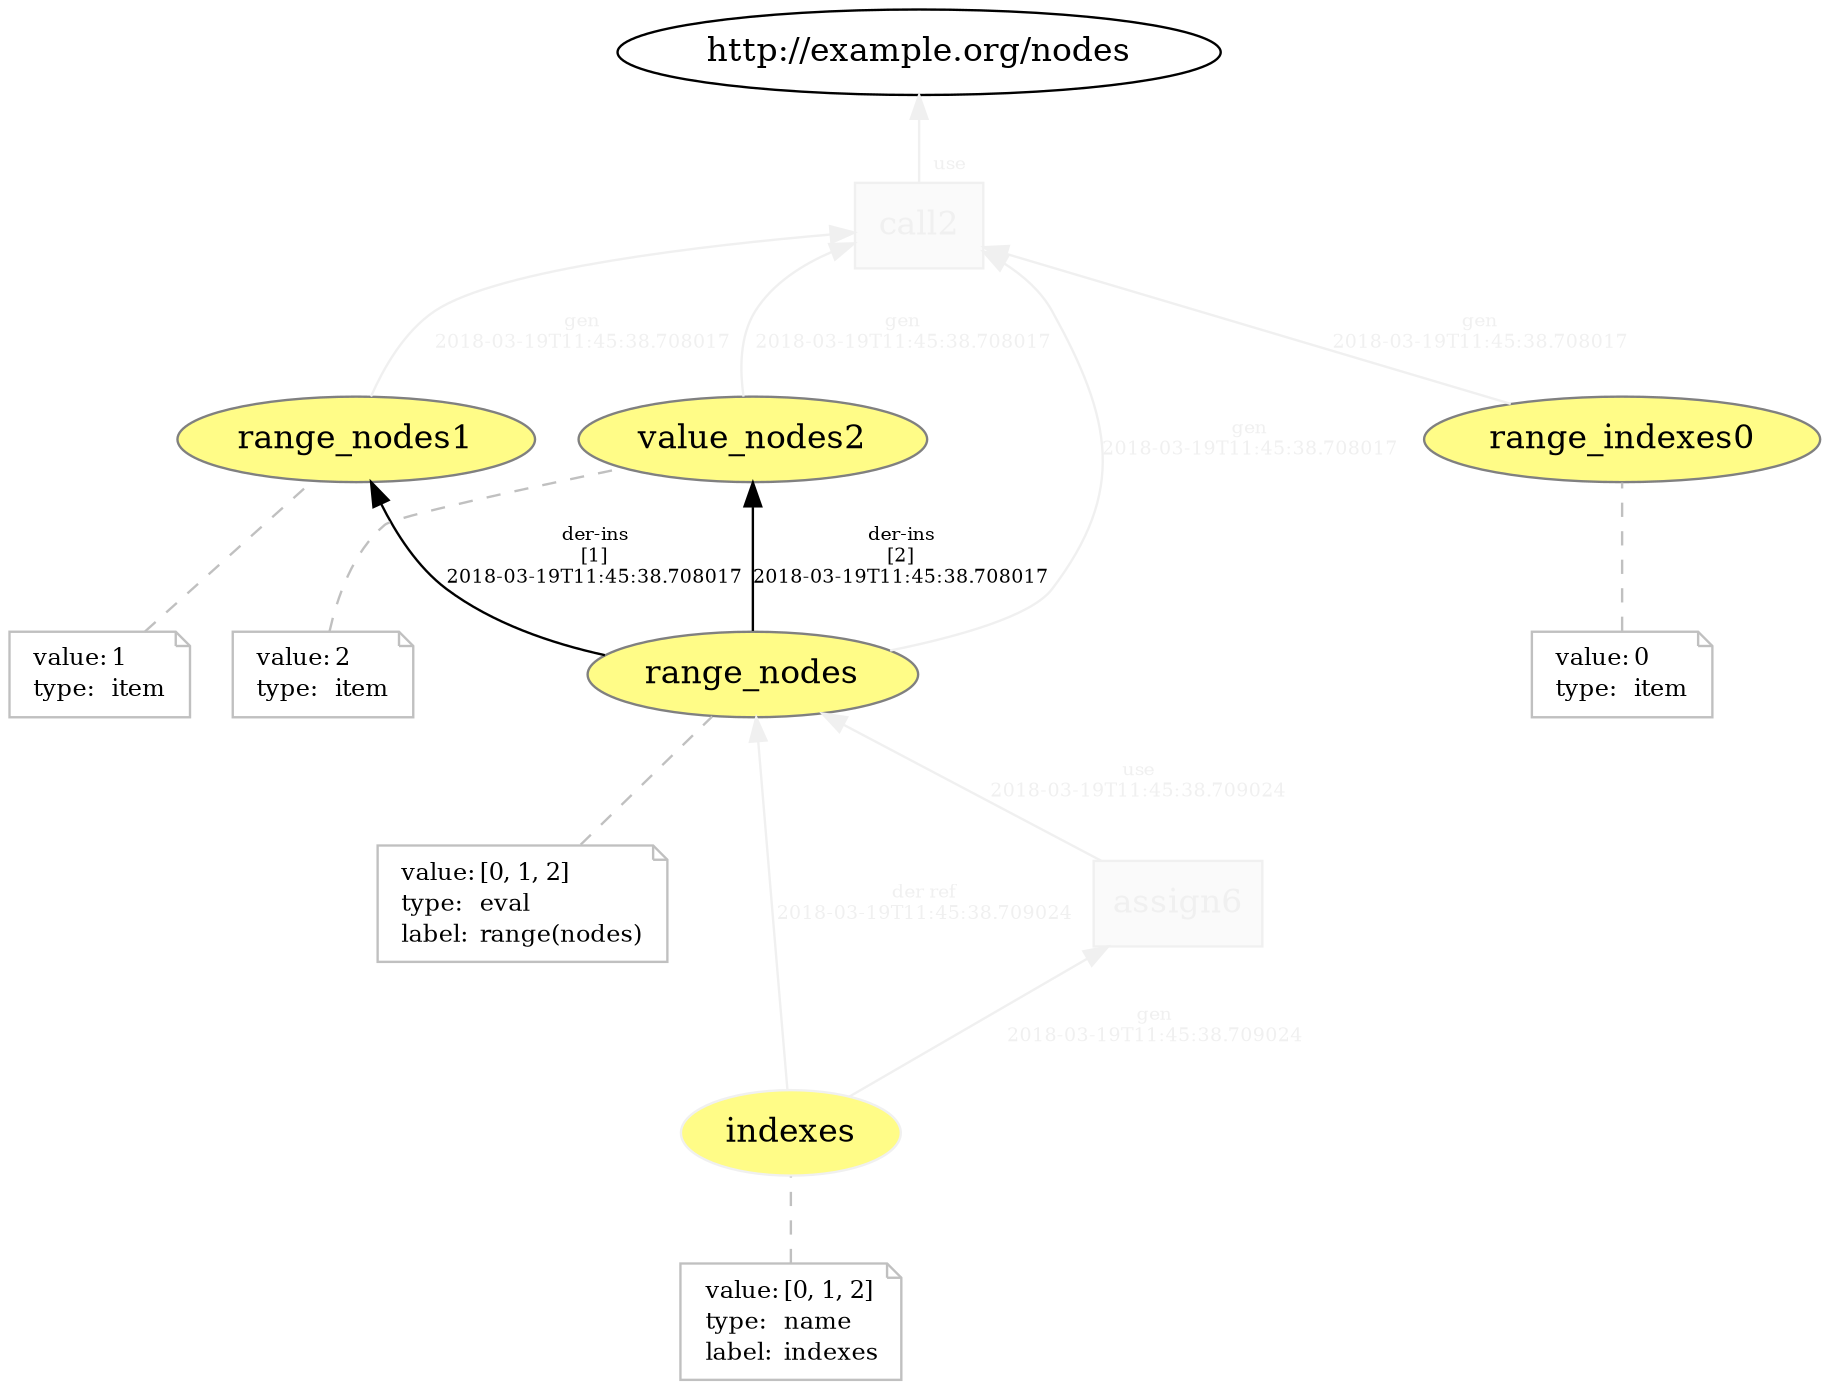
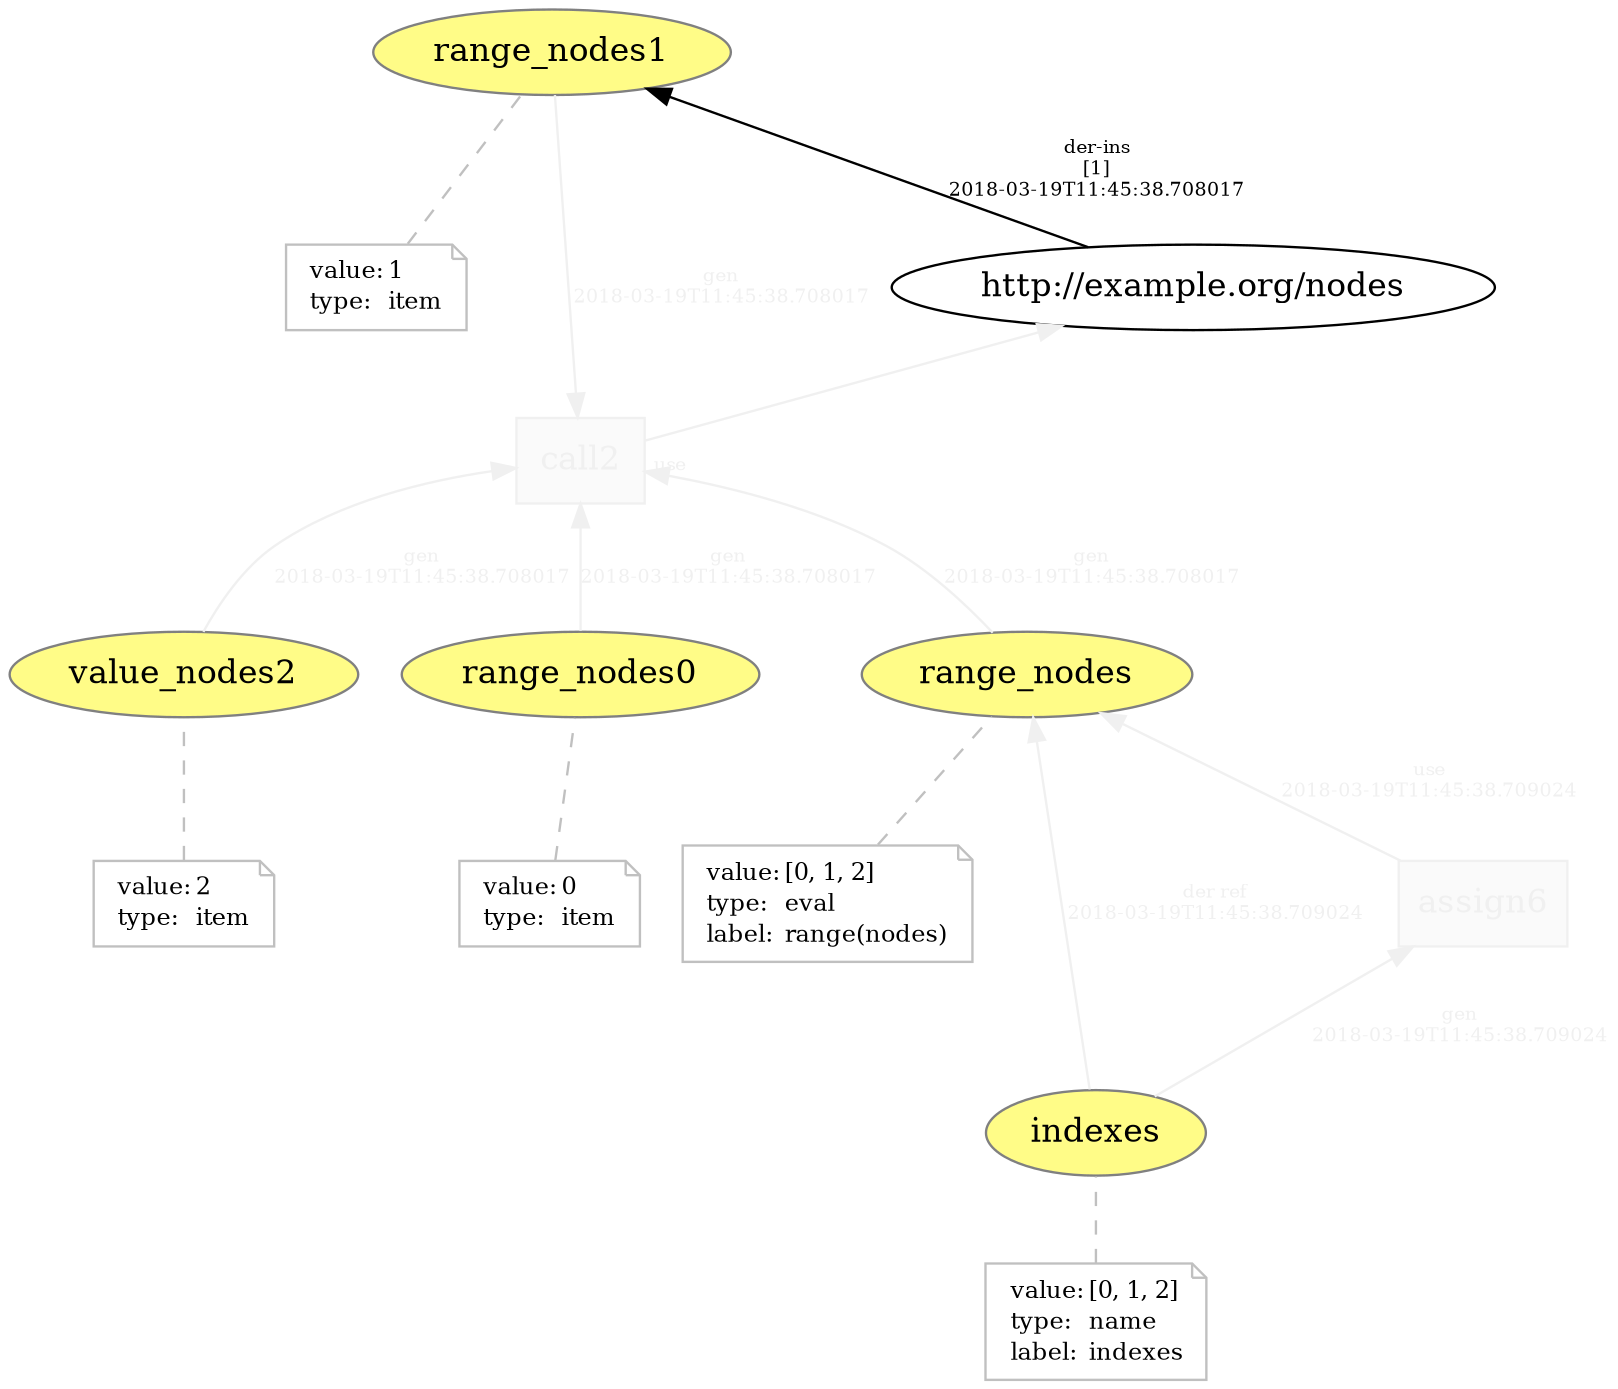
  digraph {
    rankdir=BT
    node [color="#808080" style=filled]
    edge [angle=60.0 distance=1.5 fontsize=8 rotation=20 color="#F0F0F0" fontcolor="#F0F0F0"]
    n1 [fillcolor="#FFFC87" label=range_nodes]
    n2 [fillcolor="#FFFC87" label=range_nodes1]
    n3 [fillcolor="#FFFC87" label=value_nodes2]
    n4 [color="#F0F0F0" fillcolor="#FAFAFA" fontcolor="#F0F0F0" label=call2 shape=polygon sides=4]
-   n5 [fillcolor="#FFFC87" label=range_indexes0]
+   n5 [fillcolor="#FFFC87" label=range_nodes0]
    "http://example.org/nodes" [color="" style=""]
    n7 [color=gray fontcolor=black fontsize=10 label=<<TABLE cellpadding="0" border="0"> 	<TR> 	    <TD align="left">value:</TD> 	    <TD align="left">[0, 1, 2]</TD> 	</TR> 	<TR> 	    <TD align="left">type:</TD> 	    <TD align="left">eval</TD> 	</TR> 	<TR> 	    <TD align="left">label:</TD> 	    <TD align="left">range(nodes)</TD> 	</TR> </TABLE>> shape=note style=""]
    n8 [color=gray fontcolor=black fontsize=10 label=<<TABLE cellpadding="0" border="0"> 	<TR> 	    <TD align="left">value:</TD> 	    <TD align="left">0</TD> 	</TR> 	<TR> 	    <TD align="left">type:</TD> 	    <TD align="left">item</TD> 	</TR> </TABLE>> shape=note style=""]
    n9 [color=gray fontcolor=black fontsize=10 label=<<TABLE cellpadding="0" border="0"> 	<TR> 	    <TD align="left">value:</TD> 	    <TD align="left">1</TD> 	</TR> 	<TR> 	    <TD align="left">type:</TD> 	    <TD align="left">item</TD> 	</TR> </TABLE>> shape=note style=""]
    n10 [color=gray fontcolor=black fontsize=10 label=<<TABLE cellpadding="0" border="0"> 	<TR> 	    <TD align="left">value:</TD> 	    <TD align="left">2</TD> 	</TR> 	<TR> 	    <TD align="left">type:</TD> 	    <TD align="left">item</TD> 	</TR> </TABLE>> shape=note style=""]
-   n11 [color="#F0F0F0" fillcolor="#FFFC87" label=indexes]
+   n11 [fillcolor="#FFFC87" label=indexes]
    n12 [color="#F0F0F0" fillcolor="#FAFAFA" fontcolor="#F0F0F0" label=assign6 shape=polygon sides=4]
    n13 [color=gray fontcolor=black fontsize=10 label=<<TABLE cellpadding="0" border="0"> 	<TR> 	    <TD align="left">value:</TD> 	    <TD align="left">[0, 1, 2]</TD> 	</TR> 	<TR> 	    <TD align="left">type:</TD> 	    <TD align="left">name</TD> 	</TR> 	<TR> 	    <TD align="left">label:</TD> 	    <TD align="left">indexes</TD> 	</TR> </TABLE>> shape=note style=""]
-   n1 -> n2 [label="der-ins\n[1]\n2018-03-19T11:45:38.708017" color="" fontcolor=""]
-   n1 -> n3 [label="der-ins\n[2]\n2018-03-19T11:45:38.708017" color="" fontcolor=""]
+   "http://example.org/nodes" -> n2 [label="der-ins\n[1]\n2018-03-19T11:45:38.708017" color="" fontcolor=""]
    n1 -> n4 [label="gen\n2018-03-19T11:45:38.708017"]
    n2 -> n4 [label="gen\n2018-03-19T11:45:38.708017"]
    n3 -> n4 [label="gen\n2018-03-19T11:45:38.708017"]
    n4 -> "http://example.org/nodes" [labelangle=60.0 labeldistance=1.5 labelfontsize=8 taillabel=use angle="" distance="" fontsize=""]
    n5 -> n4 [label="gen\n2018-03-19T11:45:38.708017"]
    n7 -> n1 [arrowhead=none color=gray style=dashed angle="" distance="" fontsize="" rotation="" fontcolor=""]
    n8 -> n5 [arrowhead=none color=gray style=dashed angle="" distance="" fontsize="" rotation="" fontcolor=""]
    n9 -> n2 [arrowhead=none color=gray style=dashed angle="" distance="" fontsize="" rotation="" fontcolor=""]
    n10 -> n3 [arrowhead=none color=gray style=dashed angle="" distance="" fontsize="" rotation="" fontcolor=""]
    n11 -> n1 [label="der ref\n2018-03-19T11:45:38.709024"]
    n11 -> n12 [label="gen\n2018-03-19T11:45:38.709024"]
    n12 -> n1 [label="use\n2018-03-19T11:45:38.709024"]
    n13 -> n11 [arrowhead=none color=gray style=dashed angle="" distance="" fontsize="" rotation="" fontcolor=""]
  }
